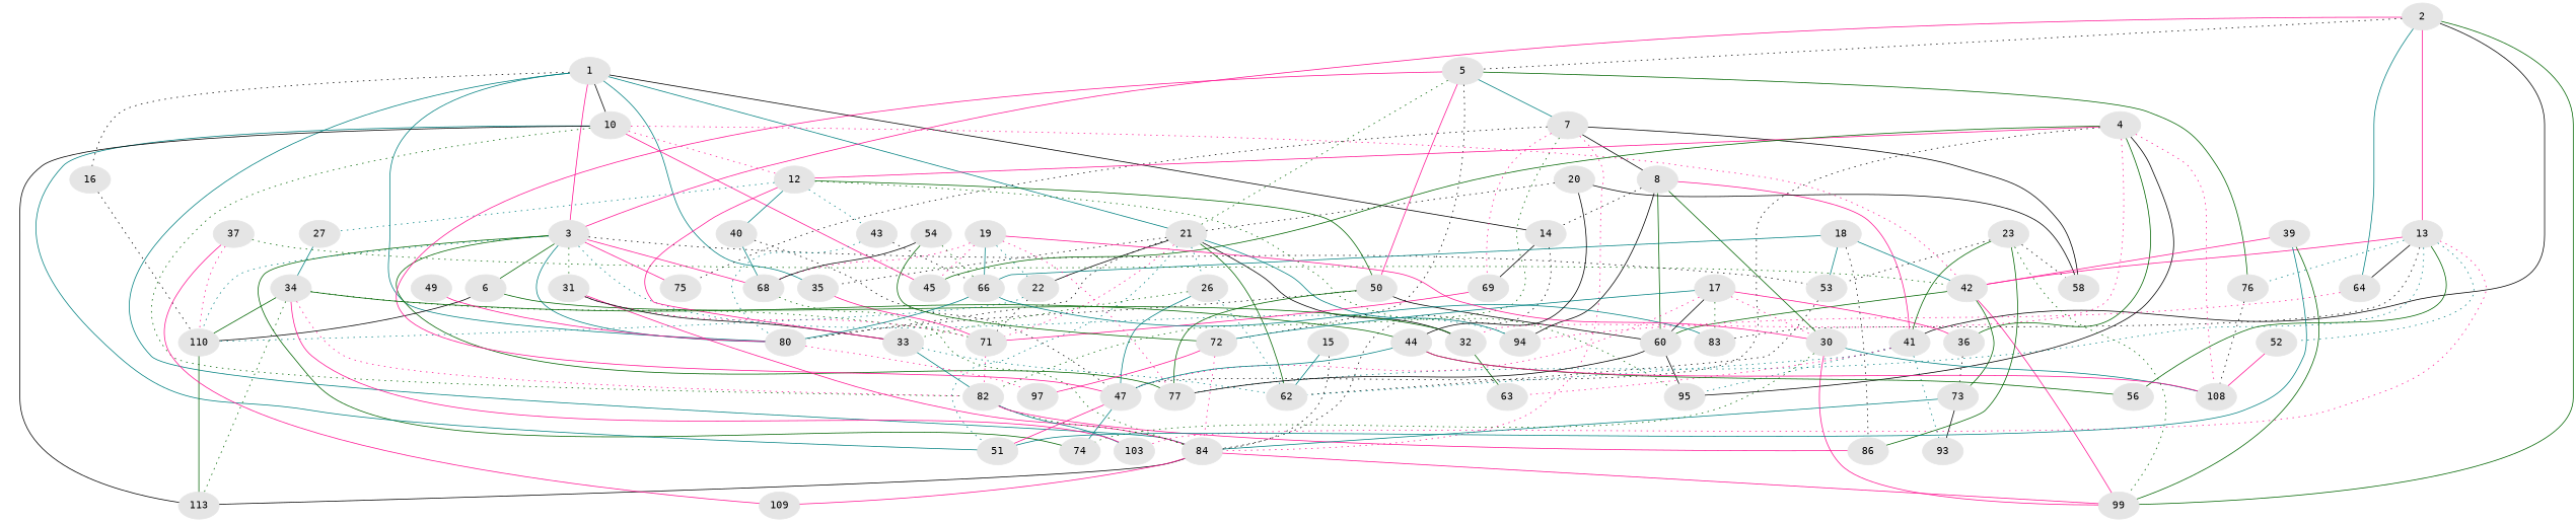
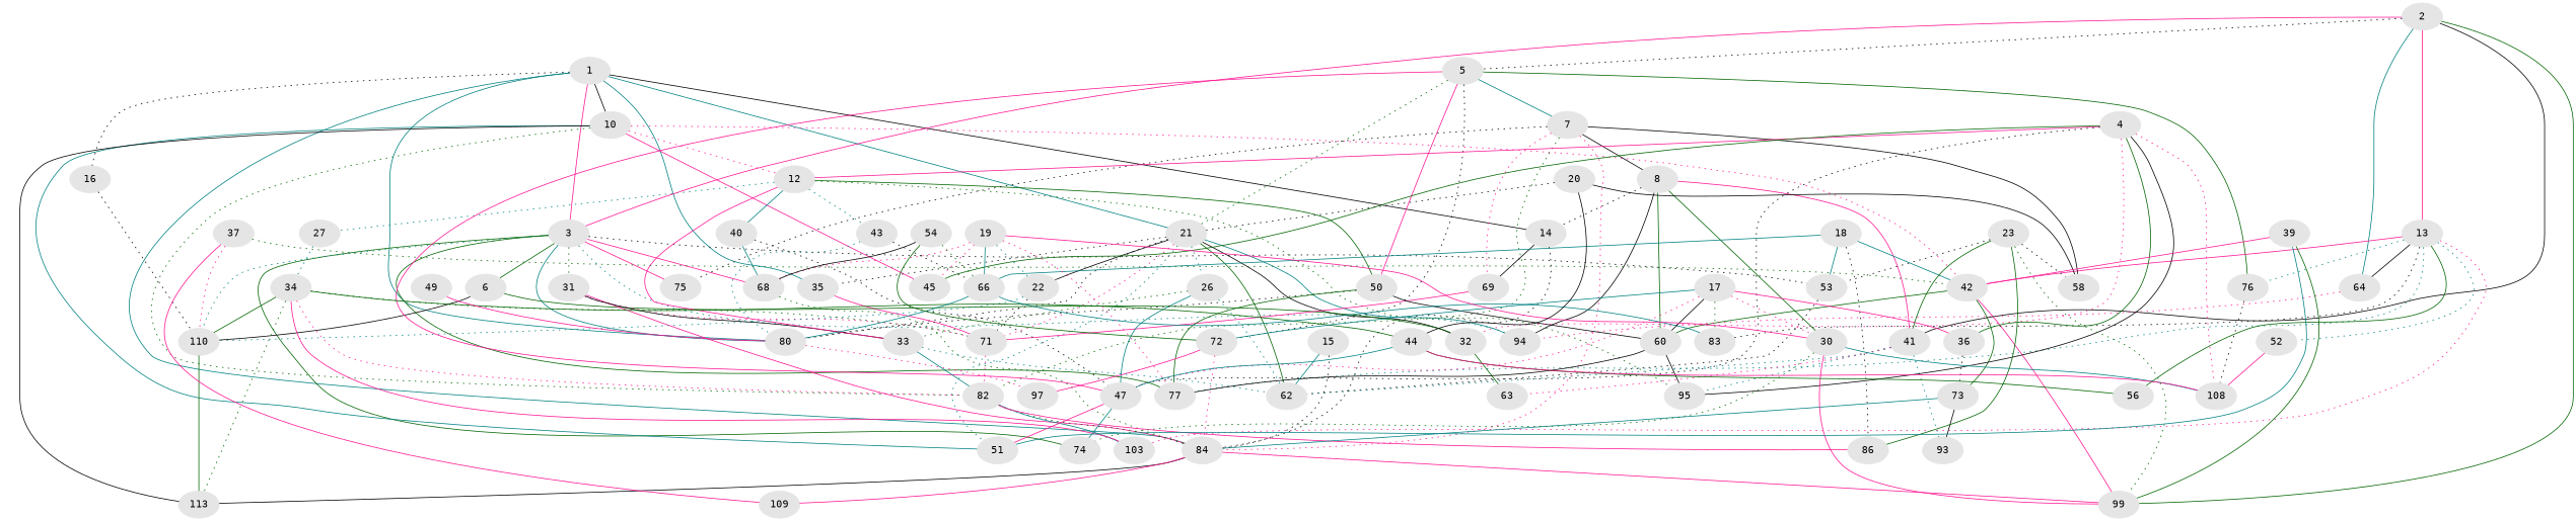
  graph {
    fontname="DejaVu Sans Mono"
    node [color=gray90 fontname="DejaVu Sans Mono" style=filled]
    edge [color=deeppink fontname="DejaVu Sans Mono" style=solid]
    1 [super="+59"]
    3 [super="+79"]
    10 [super="+25"]
    14
    16
    21 [super="+96"]
    35
    80 [super="+87"]
    84 [super="+91"]
    6 [super="+28"]
    31 [super="+78"]
    53
    68
    74
    75
    77 [super="+102"]
    94
    110 [super="+111"]
    12 [super="+38"]
    45
    82 [super="+107"]
    42 [super="+48"]
    51 [super="+104"]
    113
    69
    32
    62 [super="+67"]
    22
    26
    71 [super="+105"]
    97
    99
    109
    2 [super="+70"]
    5 [super="+9"]
    13 [super="+112"]
    41 [super="+65"]
    64
    47 [super="+57"]
    7 [super="+29"]
    50
    72
    76 [super="+101"]
    52
    56
    83
    103
    95
    63
    93
    33 [super="+100"]
    4 [super="+81"]
    36 [super="+98"]
    108
    27
    40 [super="+92"]
    43
    73
    8 [super="+11"]
    58
    60 [super="+106"]
    30 [super="+85"]
    86
    34 [super="+55"]
    66 [super="+88"]
    15
    17 [super="+61"]
    18 [super="+89"]
    19 [super="+24"]
    20
    44 [super="+90"]
    23 [super="+46"]
    37
    39
    49
    54
    1 -- 3
    1 -- 10 [color=black]
    1 -- 14 [color=black]
    1 -- 16 [color=black style=dotted]
    1 -- 21 [color=teal]
    1 -- 35 [color=teal]
    1 -- 80 [color=teal]
    1 -- 84 [color=teal]
    3 -- 80 [color=teal]
    3 -- 6 [color=darkgreen]
    3 -- 31 [color=darkgreen style=dotted]
    3 -- 53 [color=black style=dotted]
    3 -- 68
    3 -- 74 [color=darkgreen]
    3 -- 75
    3 -- 77 [color=darkgreen]
    3 -- 94 [color=teal style=dotted]
    3 -- 110 [color=teal style=dotted]
    10 -- 12 [style=dotted]
    10 -- 45
    10 -- 82 [color=darkgreen style=dotted]
    10 -- 42 [style=dotted]
    10 -- 51 [color=teal]
    10 -- 113 [color=black]
    14 -- 84 [color=black style=dotted]
    14 -- 69 [color=black]
    16 -- 110 [color=black style=dotted]
    21 -- 35 [color=black style=dotted]
    21 -- 80 [color=black style=dotted]
    21 -- 94 [color=teal]
    21 -- 51 [color=teal style=dotted]
    21 -- 32 [color=black]
    21 -- 62 [color=darkgreen]
    21 -- 22 [color=black]
    21 -- 26 [color=teal style=dotted]
    21 -- 71 [style=dotted]
    35 -- 71
    80 -- 97 [style=dotted]
    84 -- 113 [color=black]
    84 -- 99
    84 -- 109
    6 -- 110 [color=black]
    6 -- 32 [color=darkgreen]
    31 -- 84
    31 -- 71 [style=dotted]
    31 -- 33 [color=black]
    53 -- 62 [color=black style=dotted]
    68 -- 84 [color=darkgreen style=dotted]
    110 -- 113 [color=darkgreen]
    12 -- 50 [color=darkgreen]
    12 -- 95 [color=darkgreen style=dotted]
    12 -- 33
    12 -- 27 [color=teal style=dotted]
    12 -- 40 [color=teal]
    12 -- 43 [color=teal style=dotted]
    82 -- 84 [color=darkgreen style=dotted]
    82 -- 103 [color=teal]
    82 -- 86
    42 -- 99
    42 -- 73 [color=darkgreen]
    42 -- 60 [color=darkgreen]
    69 -- 71
    32 -- 63 [color=darkgreen]
    22 -- 110 [color=teal style=dotted]
    22 -- 71 [color=black style=dotted]
    26 -- 62 [color=teal style=dotted]
    26 -- 47 [color=teal]
    26 -- 33 [color=darkgreen style=dotted]
    71 -- 82 [style=dotted]
    2 -- 3
    2 -- 99 [color=darkgreen]
    2 -- 5 [color=black style=dotted]
    2 -- 13
    2 -- 41 [color=black weight=2]
    2 -- 64 [color=teal]
    5 -- 21 [color=darkgreen style=dotted]
    5 -- 47
    5 -- 7 [color=teal]
    5 -- 50
    5 -- 72 [color=black style=dotted]
    5 -- 76 [color=darkgreen]
    13 -- 77 [color=teal style=dotted]
    13 -- 42
    13 -- 64 [color=black]
    13 -- 76 [color=teal style=dotted]
    13 -- 52 [color=teal style=dotted]
    13 -- 56 [color=darkgreen]
    13 -- 83 [color=black style=dotted]
    13 -- 103 [style=dotted]
    41 -- 62 [color=teal style=dotted]
    41 -- 95 [color=teal style=dotted]
    41 -- 63 [style=dotted]
    41 -- 93 [color=teal style=dotted]
    64 -- 94 [style=dotted]
    47 -- 74 [color=teal]
    47 -- 51
    7 -- 84 [style=dotted]
    7 -- 75 [color=black style=dotted]
    7 -- 82 [color=darkgreen style=dotted]
    7 -- 69 [style=dotted]
    7 -- 8 [color=black weight=2]
    7 -- 58 [color=black]
    50 -- 80 [color=black style=dotted]
    50 -- 77 [color=darkgreen]
    50 -- 60 [color=black]
    72 -- 84 [style=dotted]
    72 -- 97
    76 -- 108 [color=black style=dotted]
    52 -- 108
    33 -- 82 [color=teal]
    33 -- 62 [color=teal style=dotted]
    4 -- 12
    4 -- 45 [color=darkgreen]
    4 -- 32 [style=dotted]
    4 -- 47 [color=black style=dotted]
    4 -- 95 [color=black]
    4 -- 36 [color=darkgreen]
    4 -- 108 [style=dotted]
    36 -- 73 [color=black style=dotted]
-   27 -- 34 [color=teal]
+   27 -- 34 [color=teal style=dotted]
    40 -- 68 [color=teal]
    40 -- 47 [color=black style=dotted]
    43 -- 80 [color=teal style=dotted]
    43 -- 66 [color=black style=dotted]
    73 -- 84 [color=teal]
    73 -- 93 [color=black]
    8 -- 14 [color=black style=dotted]
    8 -- 94 [color=black]
    8 -- 41
    8 -- 60 [color=darkgreen]
    8 -- 30 [color=darkgreen]
    60 -- 77 [color=black]
    60 -- 95 [color=black]
    30 -- 74 [color=darkgreen style=dotted]
    30 -- 99
    30 -- 108 [color=teal]
    34 -- 110 [color=darkgreen]
    34 -- 82 [style=dotted]
    34 -- 113 [color=darkgreen style=dotted]
    34 -- 71 [color=darkgreen style=dotted]
    34 -- 103
    34 -- 44 [color=darkgreen]
    66 -- 80 [color=teal]
    66 -- 83 [color=teal]
    15 -- 84 [color=black style=dotted]
    15 -- 62 [color=teal]
    17 -- 47 [style=dotted]
    17 -- 72 [color=teal]
    17 -- 83 [color=darkgreen style=dotted]
    17 -- 36
    17 -- 60 [color=black]
    17 -- 30 [style=dotted]
    18 -- 53 [color=teal]
    18 -- 42 [color=teal]
    18 -- 86 [color=black style=dotted]
    18 -- 66 [color=teal]
    19 -- 68 [style=dotted]
    19 -- 77 [style=dotted]
    19 -- 45 [style=dotted]
    19 -- 22 [color=teal style=dotted]
    19 -- 30
    19 -- 66 [color=teal weight=2]
    20 -- 21 [color=black style=dotted]
    20 -- 58 [color=black]
    20 -- 44 [color=black]
    44 -- 47 [color=teal]
    44 -- 56 [color=darkgreen]
    44 -- 108
    23 -- 53 [color=black style=dotted]
    23 -- 99 [color=darkgreen style=dotted]
    23 -- 41 [color=darkgreen]
    23 -- 58 [color=black style=dotted]
    23 -- 86 [color=darkgreen]
    37 -- 110 [style=dotted]
    37 -- 42 [color=darkgreen style=dotted]
    37 -- 109
    39 -- 42
    39 -- 51 [color=teal]
    39 -- 99 [color=darkgreen]
    49 -- 80
    54 -- 68 [color=black]
    54 -- 72 [color=darkgreen]
    54 -- 66 [color=darkgreen style=dotted]
  }
